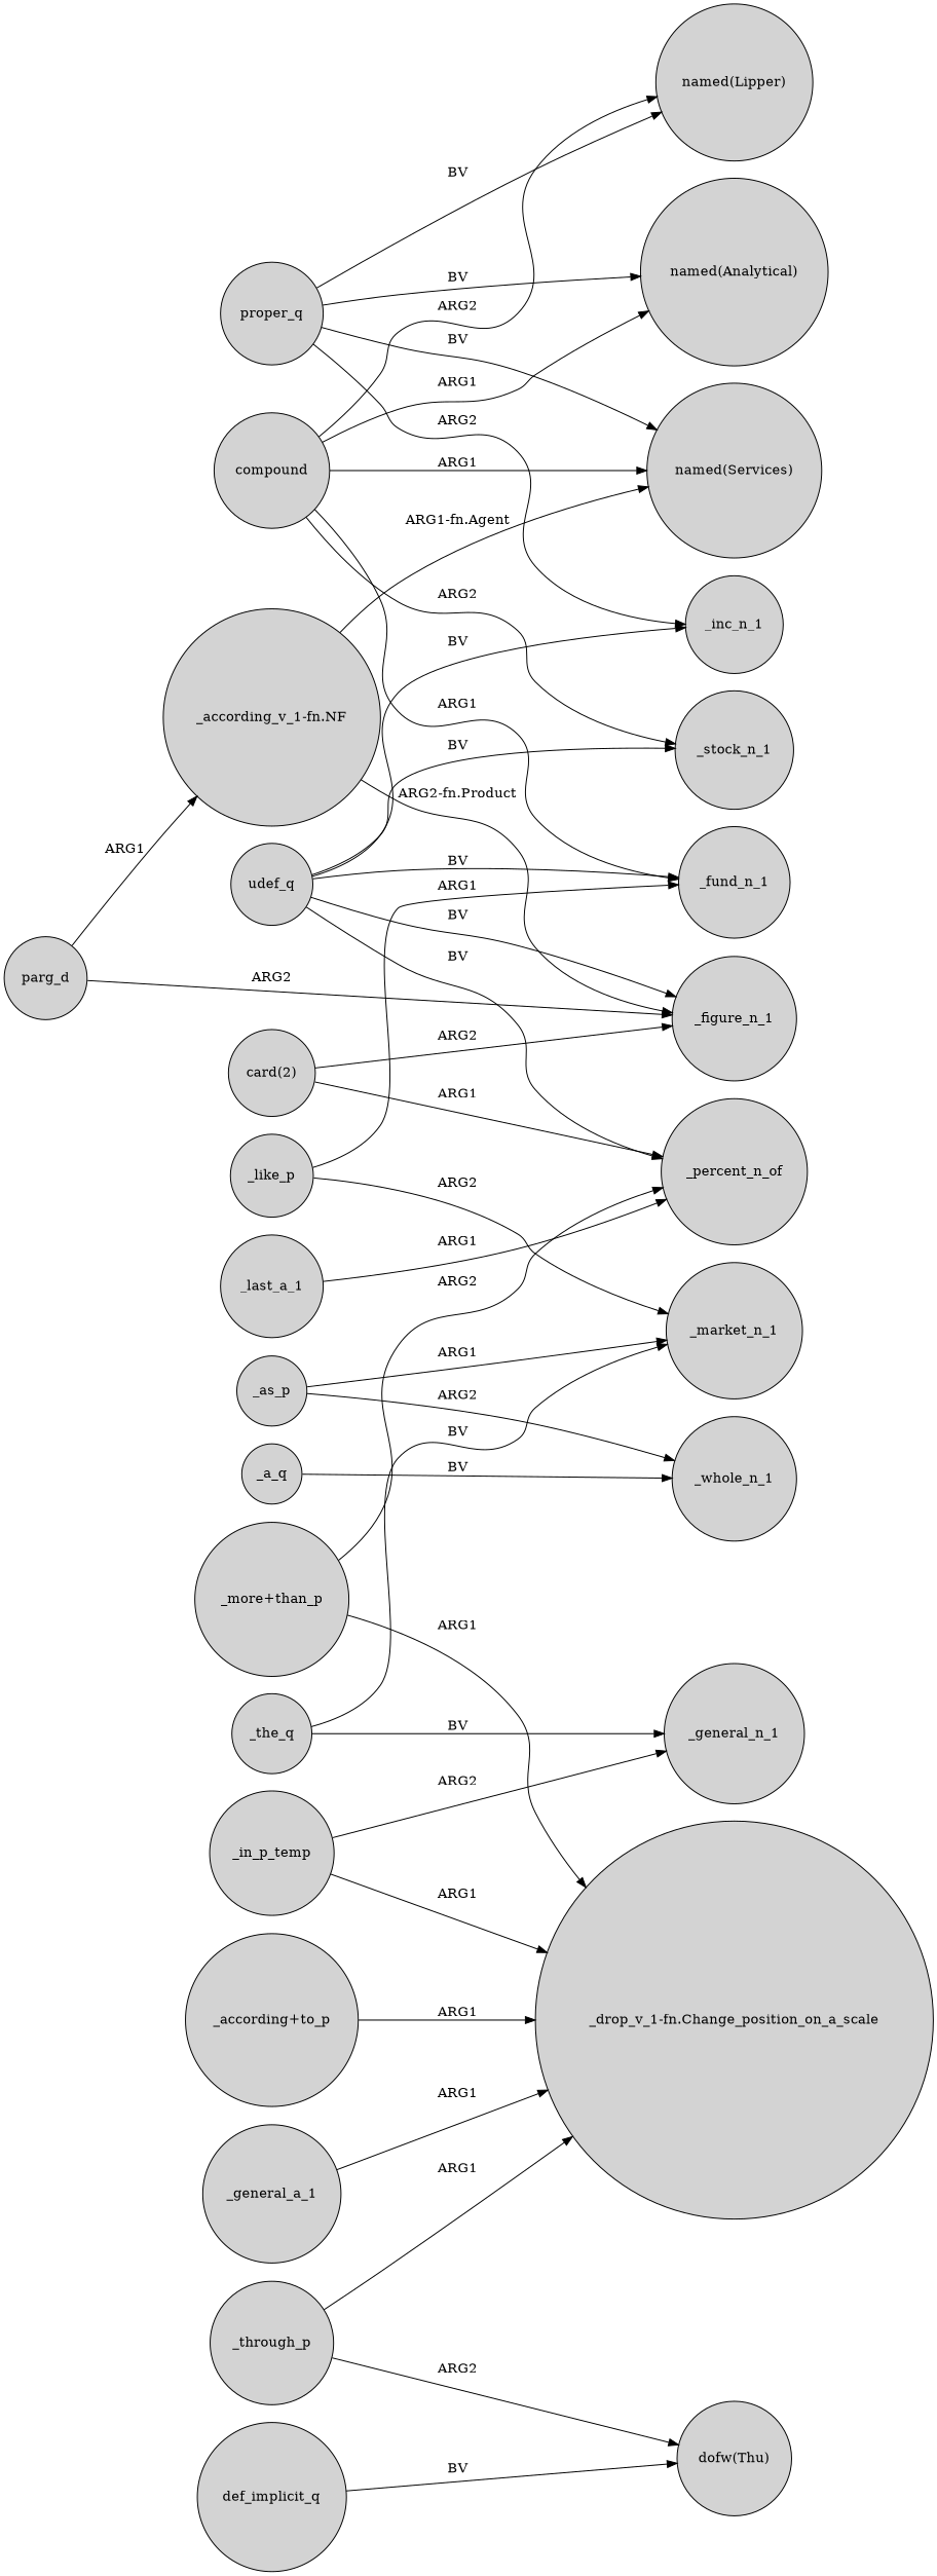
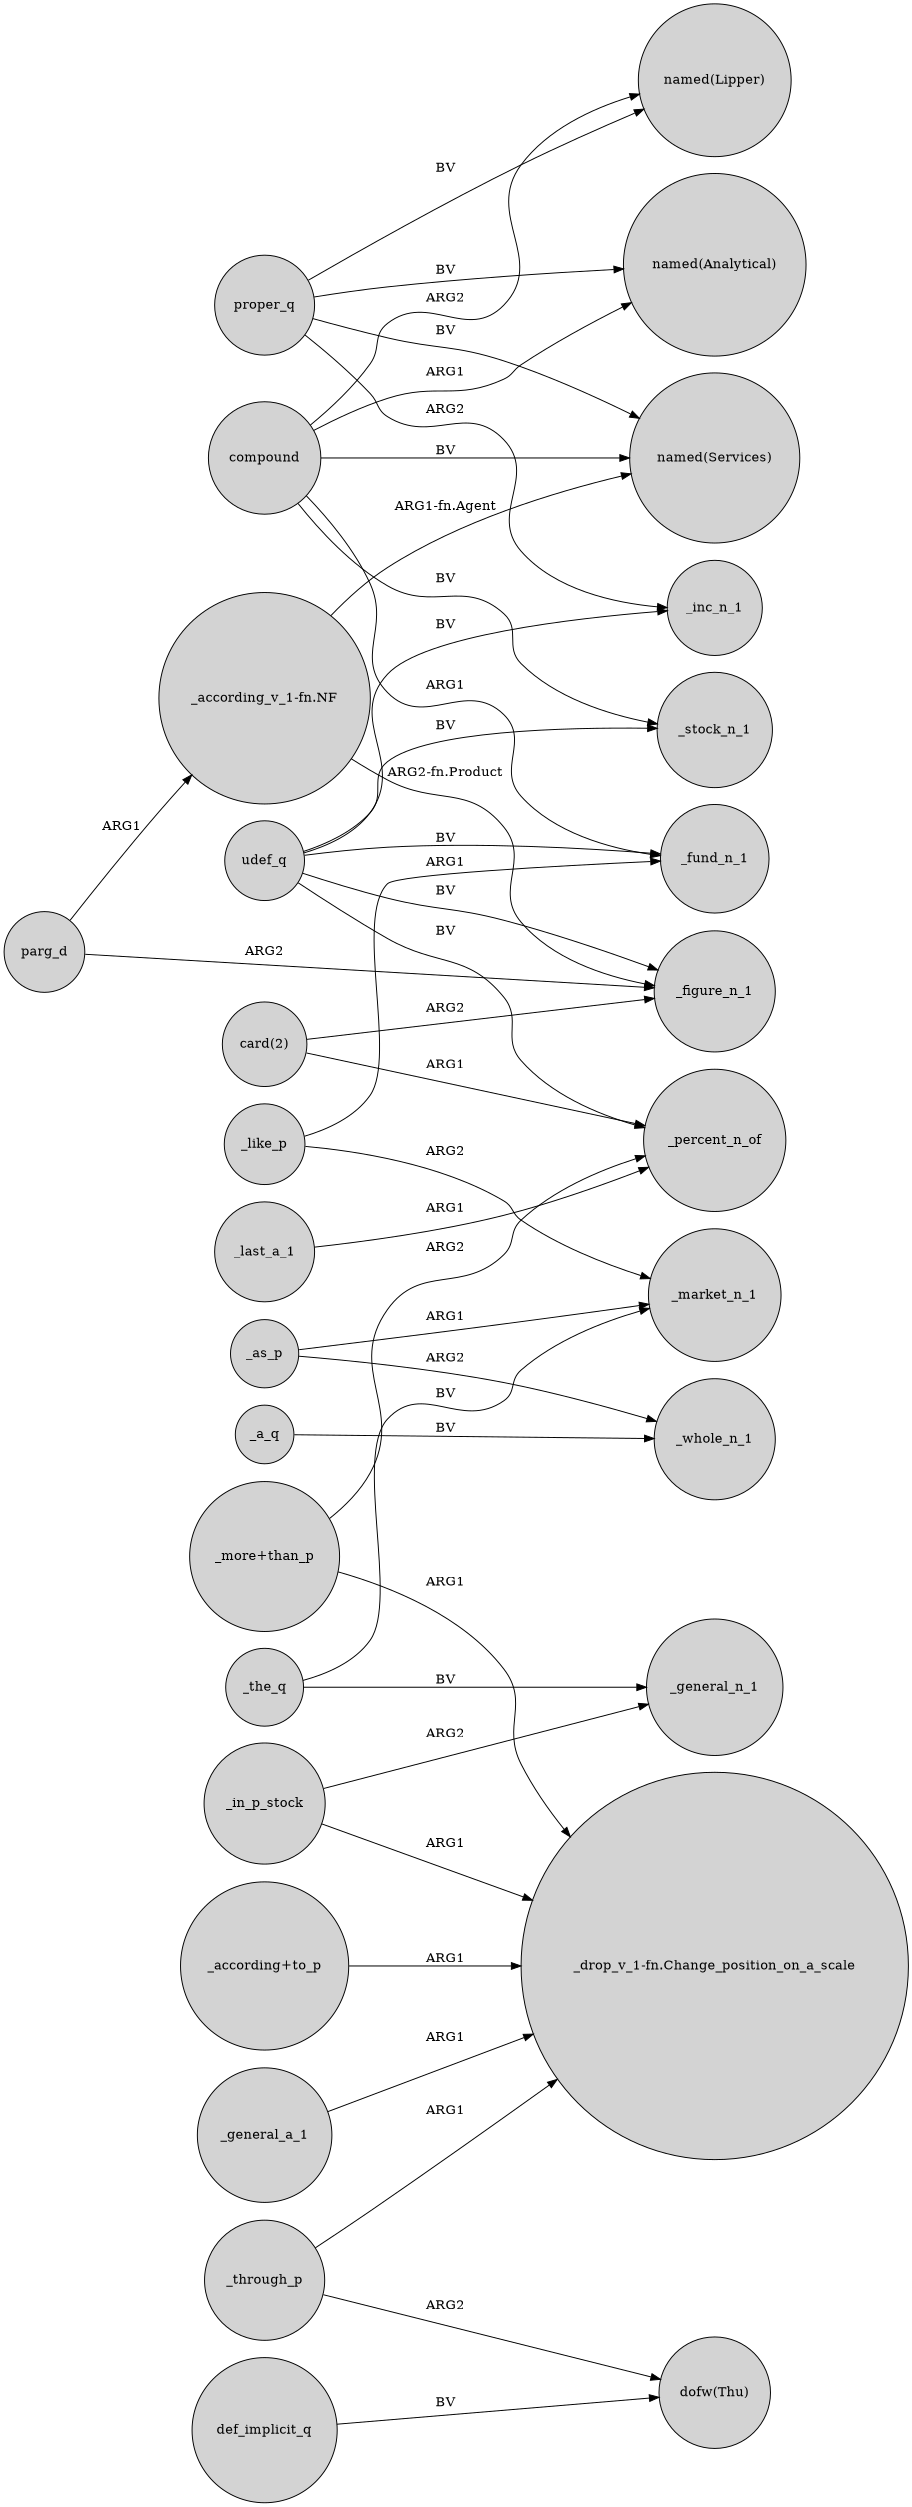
  digraph {
    rankdir=LR
    node [shape=circle style=filled]
    udef_q
    _inc_n_1
    _fund_n_1
    _percent_n_of
    _stock_n_1
    _figure_n_1
    _through_p
    "dofw(Thu)"
    "_drop_v_1-fn.Change_position_on_a_scale"
    _like_p
    _market_n_1
    compound
    "named(Services)"
    "named(Lipper)"
    "named(Analytical)"
-   _in_p_temp
+   _in_p_temp [label=_in_p_stock]
    n17 [label=_general_n_1]
    "card(2)"
    proper_q
    _last_a_1
    _as_p
    _whole_n_1
    parg_d
    n24 [label="_according_v_1-fn.NF"]
    "_more+than_p"
    def_implicit_q
    "_according+to_p"
    _general_a_1
    _a_q
    _the_q
    udef_q -> _inc_n_1 [label=BV]
    udef_q -> _fund_n_1 [label=BV]
    udef_q -> _percent_n_of [label=BV]
    udef_q -> _stock_n_1 [label=BV]
    udef_q -> _figure_n_1 [label=BV]
    _through_p -> "dofw(Thu)" [label=ARG2]
    _through_p -> "_drop_v_1-fn.Change_position_on_a_scale" [label=ARG1]
    _like_p -> _fund_n_1 [label=ARG1]
    _like_p -> _market_n_1 [label=ARG2]
    compound -> _fund_n_1 [label=ARG1]
-   compound -> _stock_n_1 [label=ARG2]
-   compound -> "named(Services)" [label=ARG1]
+   compound -> _stock_n_1 [label=BV]
+   compound -> "named(Services)" [label=BV]
    compound -> "named(Lipper)" [label=ARG2]
    compound -> "named(Analytical)" [label=ARG1]
    _in_p_temp -> "_drop_v_1-fn.Change_position_on_a_scale" [label=ARG1]
    _in_p_temp -> n17 [label=ARG2]
    "card(2)" -> _percent_n_of [label=ARG1]
    "card(2)" -> _figure_n_1 [label=ARG2]
    proper_q -> _inc_n_1 [label=ARG2]
    proper_q -> "named(Services)" [label=BV]
    proper_q -> "named(Lipper)" [label=BV]
    proper_q -> "named(Analytical)" [label=BV]
    _last_a_1 -> _percent_n_of [label=ARG1]
    _as_p -> _market_n_1 [label=ARG1]
    _as_p -> _whole_n_1 [label=ARG2]
    parg_d -> _figure_n_1 [label=ARG2]
    parg_d -> n24 [label=ARG1]
    n24 -> _figure_n_1 [label="ARG2-fn.Product"]
    n24 -> "named(Services)" [label="ARG1-fn.Agent"]
    "_more+than_p" -> _percent_n_of [label=ARG2]
    "_more+than_p" -> "_drop_v_1-fn.Change_position_on_a_scale" [label=ARG1]
    def_implicit_q -> "dofw(Thu)" [label=BV]
    "_according+to_p" -> "_drop_v_1-fn.Change_position_on_a_scale" [label=ARG1]
    _general_a_1 -> "_drop_v_1-fn.Change_position_on_a_scale" [label=ARG1]
    _a_q -> _whole_n_1 [label=BV]
    _the_q -> _market_n_1 [label=BV]
    _the_q -> n17 [label=BV]
  }
